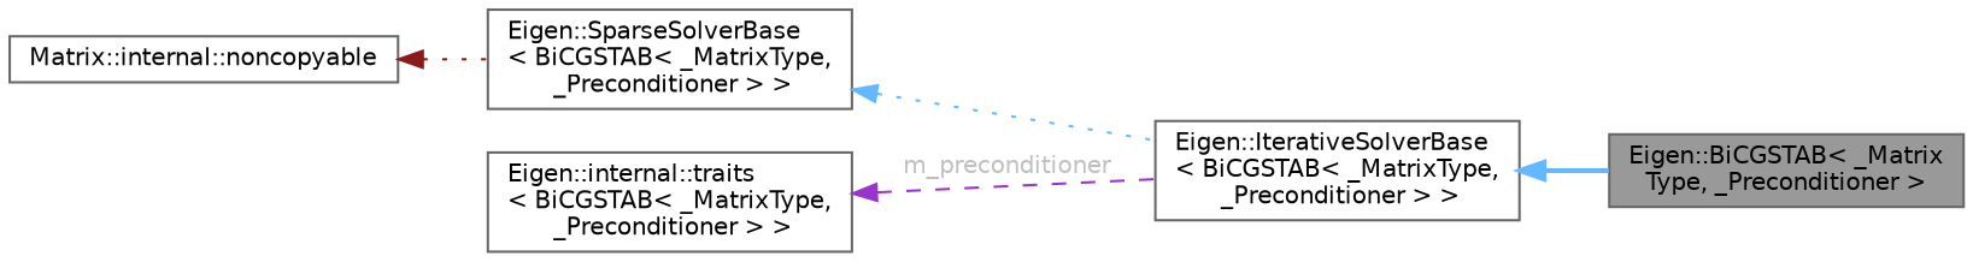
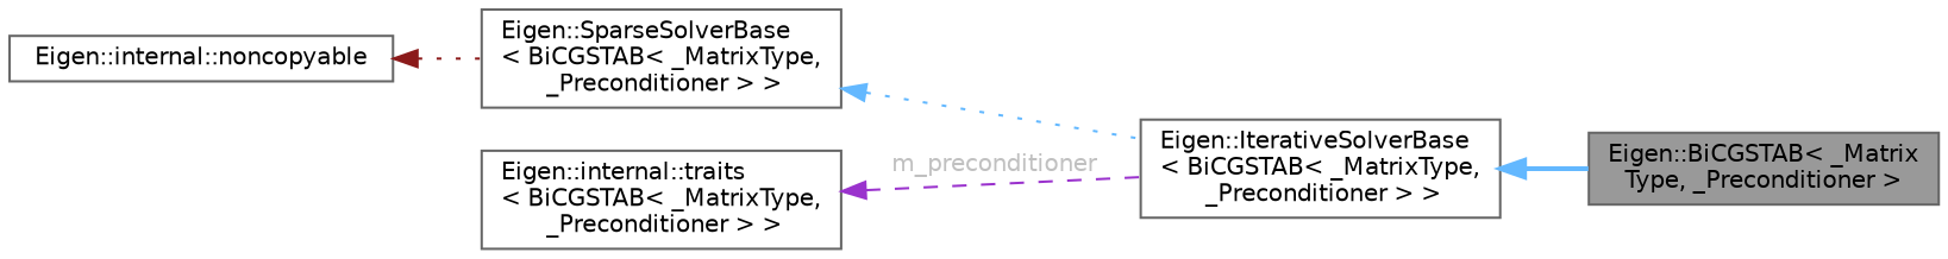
  digraph {
    rankdir=LR
    node [color=gray40 fillcolor=white fontname=Helvetica fontsize=10 shape=box style=filled]
    edge [color=steelblue1 dir=back fontname=Helvetica fontsize=10 labelfontname=Helvetica labelfontsize=10 style=dotted]
    n1 [fillcolor=grey60 fontcolor=black height=0.2 label="Eigen::BiCGSTAB\< _Matrix\lType, _Preconditioner \>" width=0.4]
    n2 [height=0.2 label="Eigen::IterativeSolverBase\l\< BiCGSTAB\< _MatrixType,\l _Preconditioner \> \>" width=0.4]
    n3 [height=0.2 label="Eigen::SparseSolverBase\l\< BiCGSTAB\< _MatrixType,\l _Preconditioner \> \>" width=0.4]
-   n4 [height=0.2 label="Matrix::internal::noncopyable" width=0.4]
+   n4 [height=0.2 label="Eigen::internal::noncopyable" width=0.4]
    n5 [height=0.2 label="Eigen::internal::traits\l\< BiCGSTAB\< _MatrixType,\l _Preconditioner \> \>" width=0.4]
    n2 -> n1 [style=bold]
    n3 -> n2
    n4 -> n3 [color=firebrick4]
    n5 -> n2 [color=darkorchid3 fontcolor=grey label=" m_preconditioner" style=dashed]
  }
